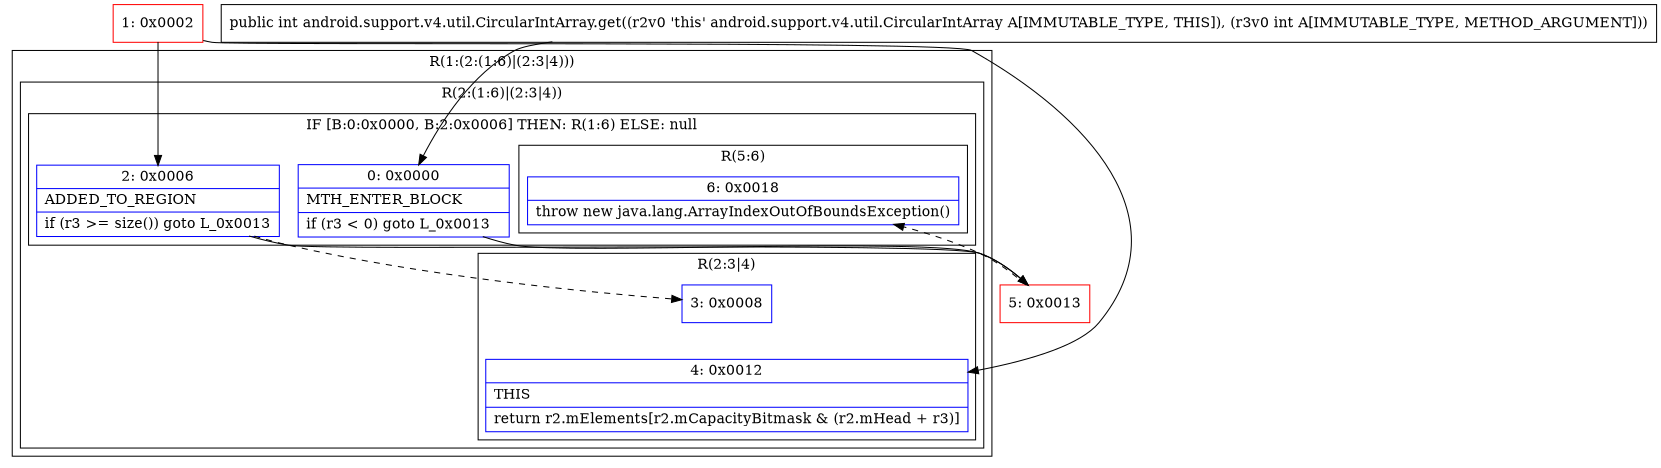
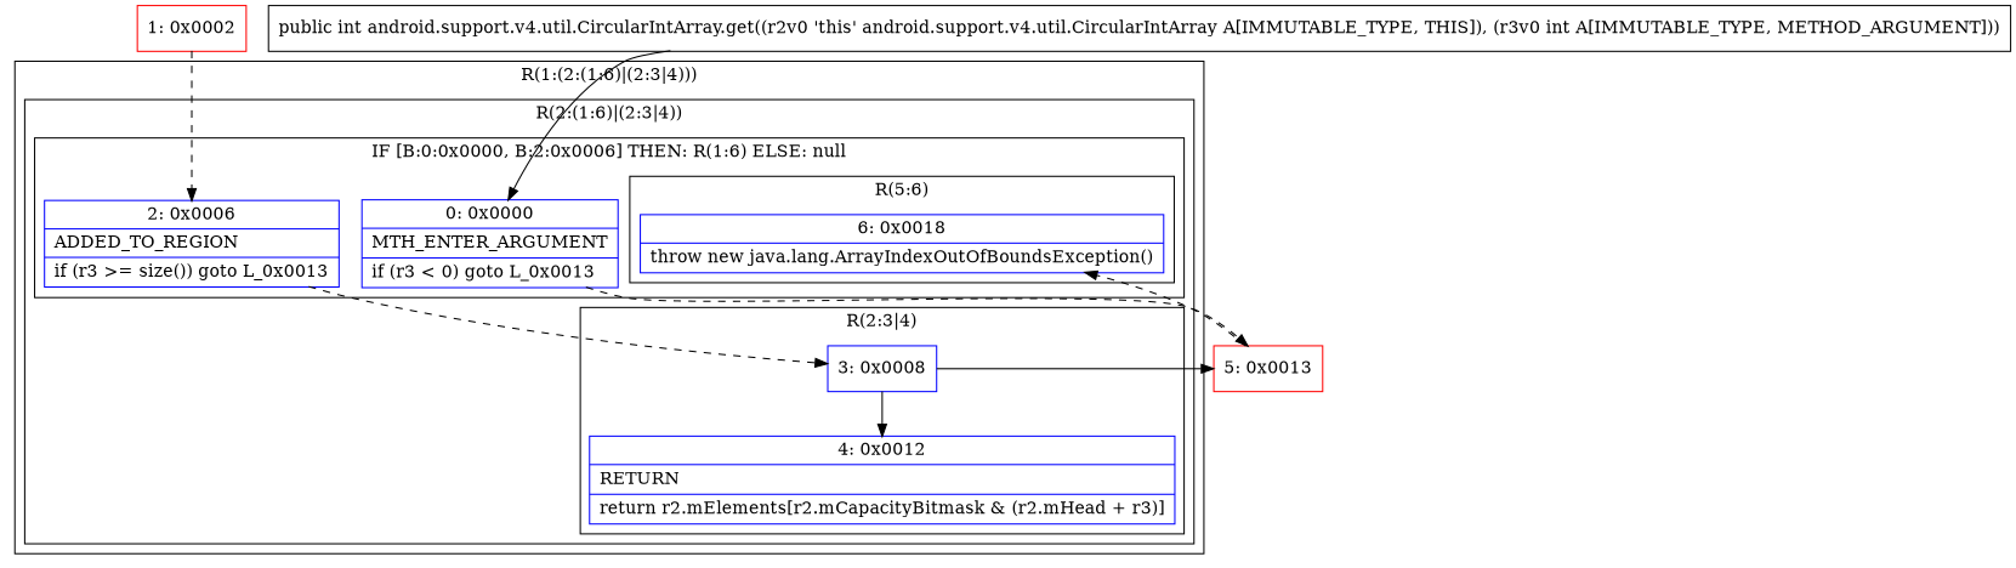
  digraph {
    fontname="DejaVu Serif"
    node [color=blue fontname="DejaVu Serif" shape=record]
    edge [fontname="DejaVu Serif"]
    n1 [label="{6\:\ 0x0018|throw new java.lang.ArrayIndexOutOfBoundsException()\l}"]
-   n2 [label="{0\:\ 0x0000|MTH_ENTER_BLOCK\l|if (r3 \< 0) goto L_0x0013\l}"]
+   n2 [label="{0\:\ 0x0000|MTH_ENTER_ARGUMENT\l|if (r3 \< 0) goto L_0x0013\l}"]
    n3 [label="{2\:\ 0x0006|ADDED_TO_REGION\l|if (r3 \>= size()) goto L_0x0013\l}"]
    n4 [label="{3\:\ 0x0008}"]
-   n5 [label="{4\:\ 0x0012|THIS\l|return r2.mElements[r2.mCapacityBitmask & (r2.mHead + r3)]\l}"]
+   n5 [label="{4\:\ 0x0012|RETURN\l|return r2.mElements[r2.mCapacityBitmask & (r2.mHead + r3)]\l}"]
    n6 [color=red label="{5\:\ 0x0013}"]
    n7 [color=red label="{1\:\ 0x0002}"]
    n8 [label="{public int android.support.v4.util.CircularIntArray.get((r2v0 'this' android.support.v4.util.CircularIntArray A[IMMUTABLE_TYPE, THIS]), (r3v0 int A[IMMUTABLE_TYPE, METHOD_ARGUMENT])) }" color=""]
    subgraph cluster_1 {
      label="R(1:(2:(1:6)|(2:3|4)))"
      subgraph cluster_2 {
        label="R(2:(1:6)|(2:3|4))"
        subgraph cluster_3 {
          label="IF [B:0:0x0000, B:2:0x0006] THEN: R(1:6) ELSE: null"
          n2
          n3
          subgraph cluster_4 {
            label="R(5:6)"
            n1
          }
        }
        subgraph cluster_5 {
          label="R(2:3|4)"
          n4
          n5
        }
      }
    }
-   n2 -> n6
+   n2 -> n6 [style=dashed]
    n3 -> n4 [style=dashed]
-   n3 -> n6
-   n7 -> n5
+   n4 -> n6
+   n4 -> n5
    n6 -> n1 [style=dashed]
-   n7 -> n3
+   n7 -> n3 [style=dashed]
    n8 -> n2
  }
